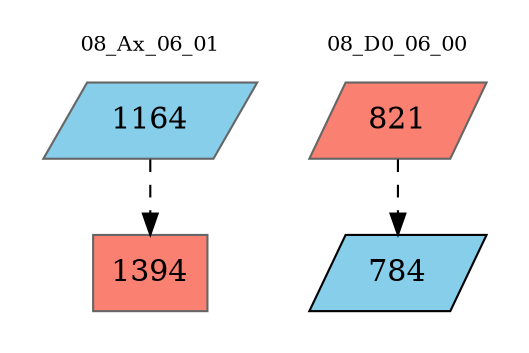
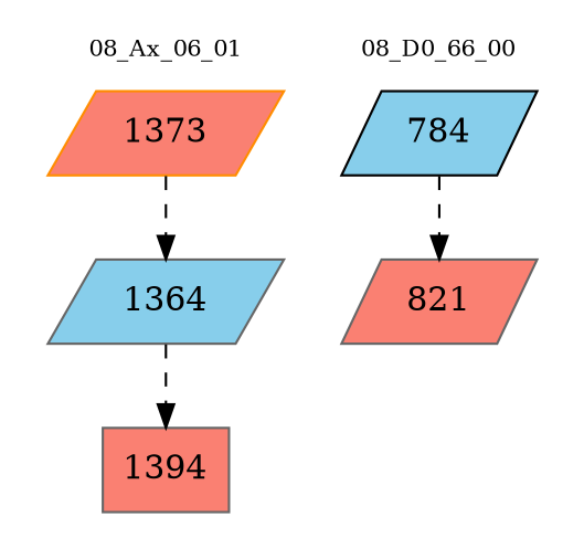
  digraph {
    node [color=gray40 fillcolor=salmon shape=parallelogram style=filled]
    edge [color=black style=dashed]
-   n2 [fillcolor=skyblue label=1164]
+   n1 [color=darkorange label=1373]
+   n2 [fillcolor=skyblue label=1364]
    n3 [label=1394 shape=box]
    n4 [color=black fillcolor=skyblue label=784]
    n5 [label=821]
    subgraph cluster_1 {
      color=white
      fontsize=10
      label="08_Ax_06_01"
+     n1
      n2
      n3
    }
    subgraph cluster_2 {
      color=white
      fontsize=10
-     label="08_D0_06_00"
+     label="08_D0_66_00"
      n4
      n5
    }
+   n1 -> n2
    n2 -> n3
-   n5 -> n4
+   n4 -> n5
  }
